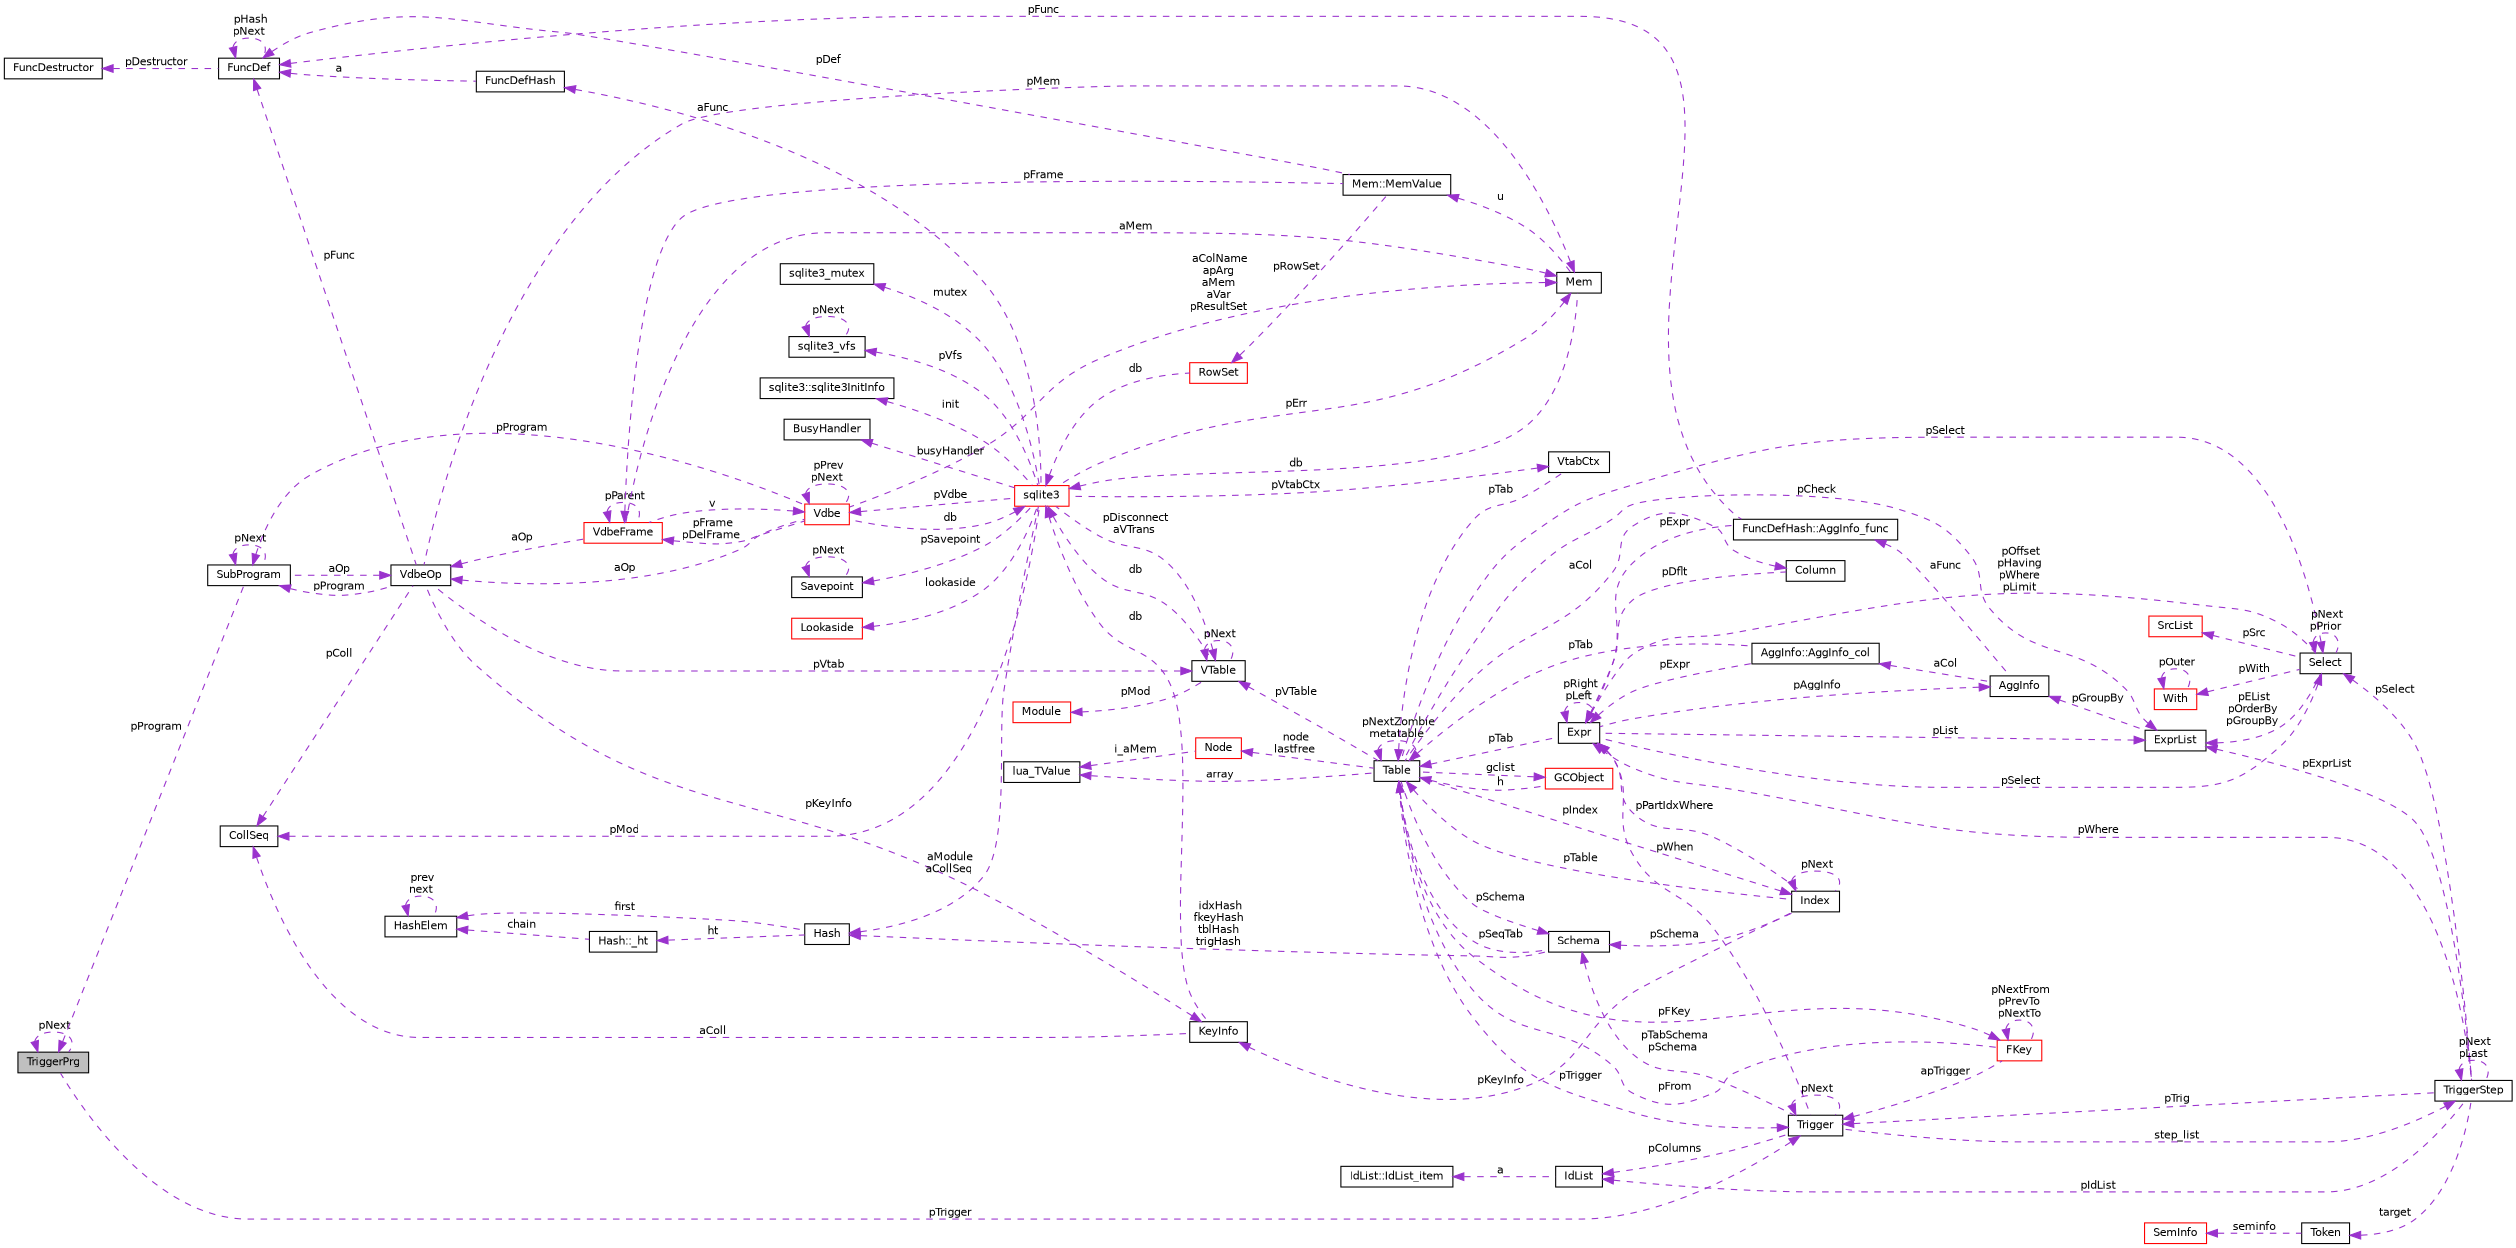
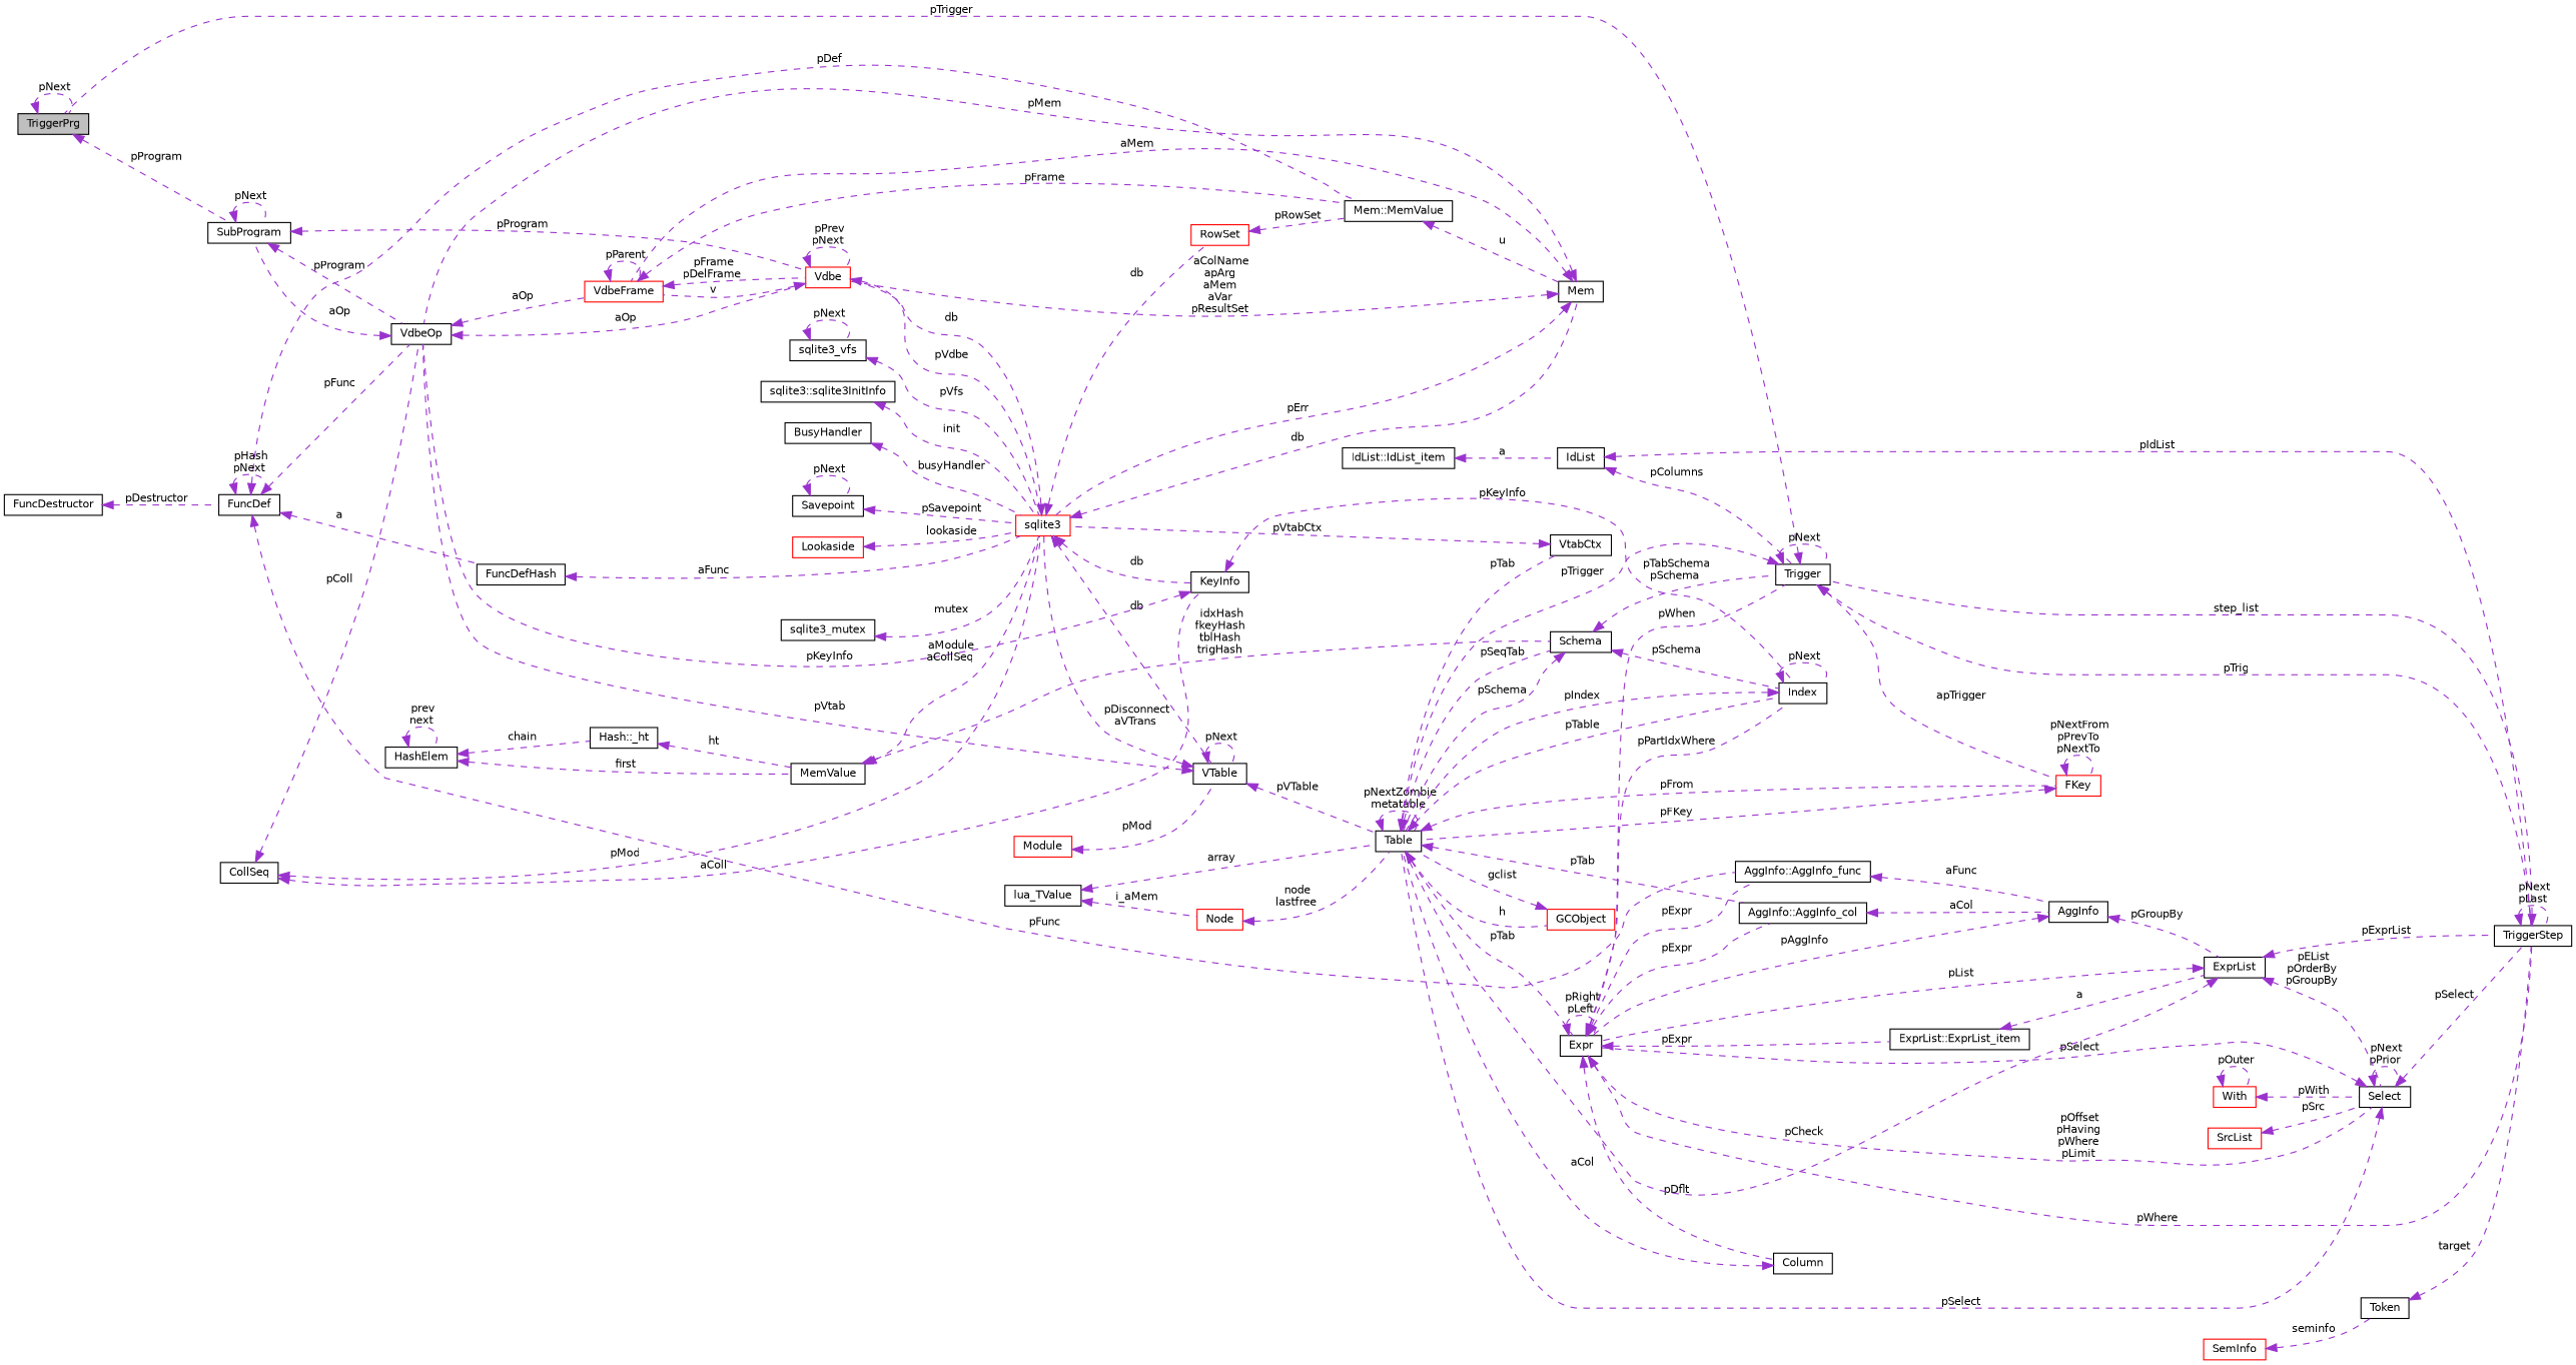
  digraph {
    rankdir=LR
    node [color=black fillcolor=white fontname=Helvetica fontsize=10 shape=record style=filled]
    edge [color=darkorchid3 dir=back fontname=Helvetica fontsize=10 labelfontname=Helvetica labelfontsize=10 style=dashed]
    n1 [fillcolor=grey75 fontcolor=black height=0.2 label=TriggerPrg width=0.4]
    n2 [height=0.2 label=SubProgram width=0.4]
    n3 [height=0.2 label=VdbeOp width=0.4]
    n4 [color=red height=0.2 label=Vdbe width=0.4]
    n5 [color=red height=0.2 label=VdbeFrame width=0.4]
    n6 [color=red height=0.2 label=sqlite3 width=0.4]
    n7 [height=0.2 label="Mem::MemValue" width=0.4]
    n8 [height=0.2 label=Mem width=0.4]
    n9 [height=0.2 label=VTable width=0.4]
    n10 [height=0.2 label=KeyInfo width=0.4]
    n11 [color=red height=0.2 label=RowSet width=0.4]
    n12 [height=0.2 label=Table width=0.4]
    n13 [height=0.2 label=Index width=0.4]
    n14 [height=0.2 label=Savepoint width=0.4]
    n15 [height=0.2 label=FuncDefHash width=0.4]
    n16 [height=0.2 label=FuncDef width=0.4]
-   n17 [height=0.2 label="FuncDefHash::AggInfo_func" width=0.4]
+   n17 [height=0.2 label="AggInfo::AggInfo_func" width=0.4]
    n18 [height=0.2 label=AggInfo width=0.4]
    n19 [height=0.2 label=FuncDestructor width=0.4]
    n20 [color=red height=0.2 label=Lookaside width=0.4]
    n21 [height=0.2 label=sqlite3_mutex width=0.4]
    n22 [height=0.2 label=sqlite3_vfs width=0.4]
    n23 [height=0.2 label="sqlite3::sqlite3InitInfo" width=0.4]
    n24 [height=0.2 label=BusyHandler width=0.4]
    n25 [height=0.2 label=VtabCtx width=0.4]
    n26 [height=0.2 label=Schema width=0.4]
    n27 [height=0.2 label=Expr width=0.4]
    n28 [height=0.2 label="AggInfo::AggInfo_col" width=0.4]
    n29 [color=red height=0.2 label=FKey width=0.4]
    n30 [color=red height=0.2 label=GCObject width=0.4]
    n31 [color=red height=0.2 label=Module width=0.4]
    n32 [height=0.2 label=Trigger width=0.4]
    n33 [height=0.2 label=Column width=0.4]
+   n34 [height=0.2 label="ExprList::ExprList_item" width=0.4]
    n35 [height=0.2 label=Select width=0.4]
    n36 [height=0.2 label=TriggerStep width=0.4]
    n37 [color=red height=0.2 label="Node" width=0.4]
    n38 [height=0.2 label=lua_TValue width=0.4]
-   n39 [height=0.2 label=Hash width=0.4]
+   n39 [height=0.2 label=MemValue width=0.4]
    n40 [height=0.2 label="Hash::_ht" width=0.4]
    n41 [height=0.2 label=HashElem width=0.4]
    n42 [height=0.2 label=ExprList width=0.4]
    n43 [color=red height=0.2 label=With width=0.4]
    n44 [color=red height=0.2 label=SrcList width=0.4]
    n45 [height=0.2 label=Token width=0.4]
    n46 [color=red height=0.2 label=SemInfo width=0.4]
    n47 [height=0.2 label=IdList width=0.4]
    n48 [height=0.2 label="IdList::IdList_item" width=0.4]
    n49 [height=0.2 label=CollSeq width=0.4]
    n1 -> n1 [label=" pNext"]
    n1 -> n2 [label=" pProgram"]
    n2 -> n2 [label=" pNext"]
    n2 -> n3 [label=" pProgram"]
    n2 -> n4 [label=" pProgram"]
    n3 -> n2 [label=" aOp"]
    n3 -> n4 [label=" aOp"]
    n3 -> n5 [label=" aOp"]
    n4 -> n4 [label=" pPrev\npNext"]
    n4 -> n5 [label=" v"]
    n4 -> n6 [label=" pVdbe"]
    n5 -> n4 [label=" pFrame\npDelFrame"]
    n5 -> n5 [label=" pParent"]
    n5 -> n7 [label=" pFrame"]
    n6 -> n4 [label=" db"]
    n6 -> n8 [label=" db"]
    n6 -> n9 [label=" db"]
    n6 -> n10 [label=" db"]
    n6 -> n11 [label=" db"]
    n7 -> n8 [label=" u"]
    n8 -> n3 [label=" pMem"]
    n8 -> n4 [label=" aColName\napArg\naMem\naVar\npResultSet"]
    n8 -> n5 [label=" aMem"]
    n8 -> n6 [label=" pErr"]
    n9 -> n3 [label=" pVtab"]
    n9 -> n6 [label=" pDisconnect\naVTrans"]
    n9 -> n9 [label=" pNext"]
    n9 -> n12 [label=" pVTable"]
    n10 -> n3 [label=" pKeyInfo"]
    n10 -> n13 [label=" pKeyInfo"]
    n11 -> n7 [label=" pRowSet"]
    n12 -> n12 [label=" pNextZombie\nmetatable"]
    n12 -> n13 [label=" pTable"]
    n12 -> n25 [label=" pTab"]
    n12 -> n26 [label=" pSeqTab"]
    n12 -> n27 [label=" pTab"]
    n12 -> n28 [label=" pTab"]
    n12 -> n29 [label=" pFrom"]
    n12 -> n30 [label=" h"]
    n13 -> n12 [label=" pIndex"]
    n13 -> n13 [label=" pNext"]
    n14 -> n6 [label=" pSavepoint"]
    n14 -> n14 [label=" pNext"]
    n15 -> n6 [label=" aFunc"]
    n16 -> n3 [label=" pFunc"]
    n16 -> n7 [label=" pDef"]
    n16 -> n15 [label=" a"]
    n16 -> n16 [label=" pHash\npNext"]
    n16 -> n17 [label=" pFunc"]
    n17 -> n18 [label=" aFunc"]
    n18 -> n27 [label=" pAggInfo"]
    n18 -> n42 [label=" pGroupBy"]
    n19 -> n16 [label=" pDestructor"]
    n20 -> n6 [label=" lookaside"]
    n21 -> n6 [label=" mutex"]
    n22 -> n6 [label=" pVfs"]
    n22 -> n22 [label=" pNext"]
    n23 -> n6 [label=" init"]
    n24 -> n6 [label=" busyHandler"]
    n25 -> n6 [label=" pVtabCtx"]
    n26 -> n12 [label=" pSchema"]
    n26 -> n13 [label=" pSchema"]
    n26 -> n32 [label=" pTabSchema\npSchema"]
    n27 -> n13 [label=" pPartIdxWhere"]
    n27 -> n17 [label=" pExpr"]
    n27 -> n27 [label=" pRight\npLeft"]
    n27 -> n28 [label=" pExpr"]
    n27 -> n32 [label=" pWhen"]
    n27 -> n33 [label=" pDflt"]
+   n27 -> n34 [label=" pExpr"]
    n27 -> n35 [label=" pOffset\npHaving\npWhere\npLimit"]
    n27 -> n36 [label=" pWhere"]
    n28 -> n18 [label=" aCol"]
    n29 -> n12 [label=" pFKey"]
    n29 -> n29 [label=" pNextFrom\npPrevTo\npNextTo"]
    n30 -> n12 [label=" gclist"]
    n31 -> n9 [label=" pMod"]
    n32 -> n1 [label=" pTrigger"]
    n32 -> n12 [label=" pTrigger"]
    n32 -> n29 [label=" apTrigger"]
    n32 -> n32 [label=" pNext"]
    n32 -> n36 [label=" pTrig"]
    n33 -> n12 [label=" aCol"]
+   n34 -> n42 [label=" a"]
    n35 -> n12 [label=" pSelect"]
    n35 -> n27 [label=" pSelect"]
    n35 -> n35 [label=" pNext\npPrior"]
    n35 -> n36 [label=" pSelect"]
    n36 -> n32 [label=" step_list"]
    n36 -> n36 [label=" pNext\npLast"]
    n37 -> n12 [label=" node\nlastfree"]
    n38 -> n12 [label=" array"]
    n38 -> n37 [label=" i_aMem"]
    n39 -> n6 [label=" aModule\naCollSeq"]
    n39 -> n26 [label=" idxHash\nfkeyHash\ntblHash\ntrigHash"]
    n40 -> n39 [label=" ht"]
    n41 -> n39 [label=" first"]
    n41 -> n40 [label=" chain"]
    n41 -> n41 [label=" prev\nnext"]
    n42 -> n12 [label=" pCheck"]
    n42 -> n27 [label=" pList"]
    n42 -> n35 [label=" pEList\npOrderBy\npGroupBy"]
    n42 -> n36 [label=" pExprList"]
    n43 -> n35 [label=" pWith"]
    n43 -> n43 [label=" pOuter"]
    n44 -> n35 [label=" pSrc"]
    n45 -> n36 [label=" target"]
    n46 -> n45 [label=" seminfo"]
    n47 -> n32 [label=" pColumns"]
    n47 -> n36 [label=" pIdList"]
    n48 -> n47 [label=" a"]
    n49 -> n3 [label=" pColl"]
    n49 -> n6 [label=" pMod"]
    n49 -> n10 [label=" aColl"]
  }
